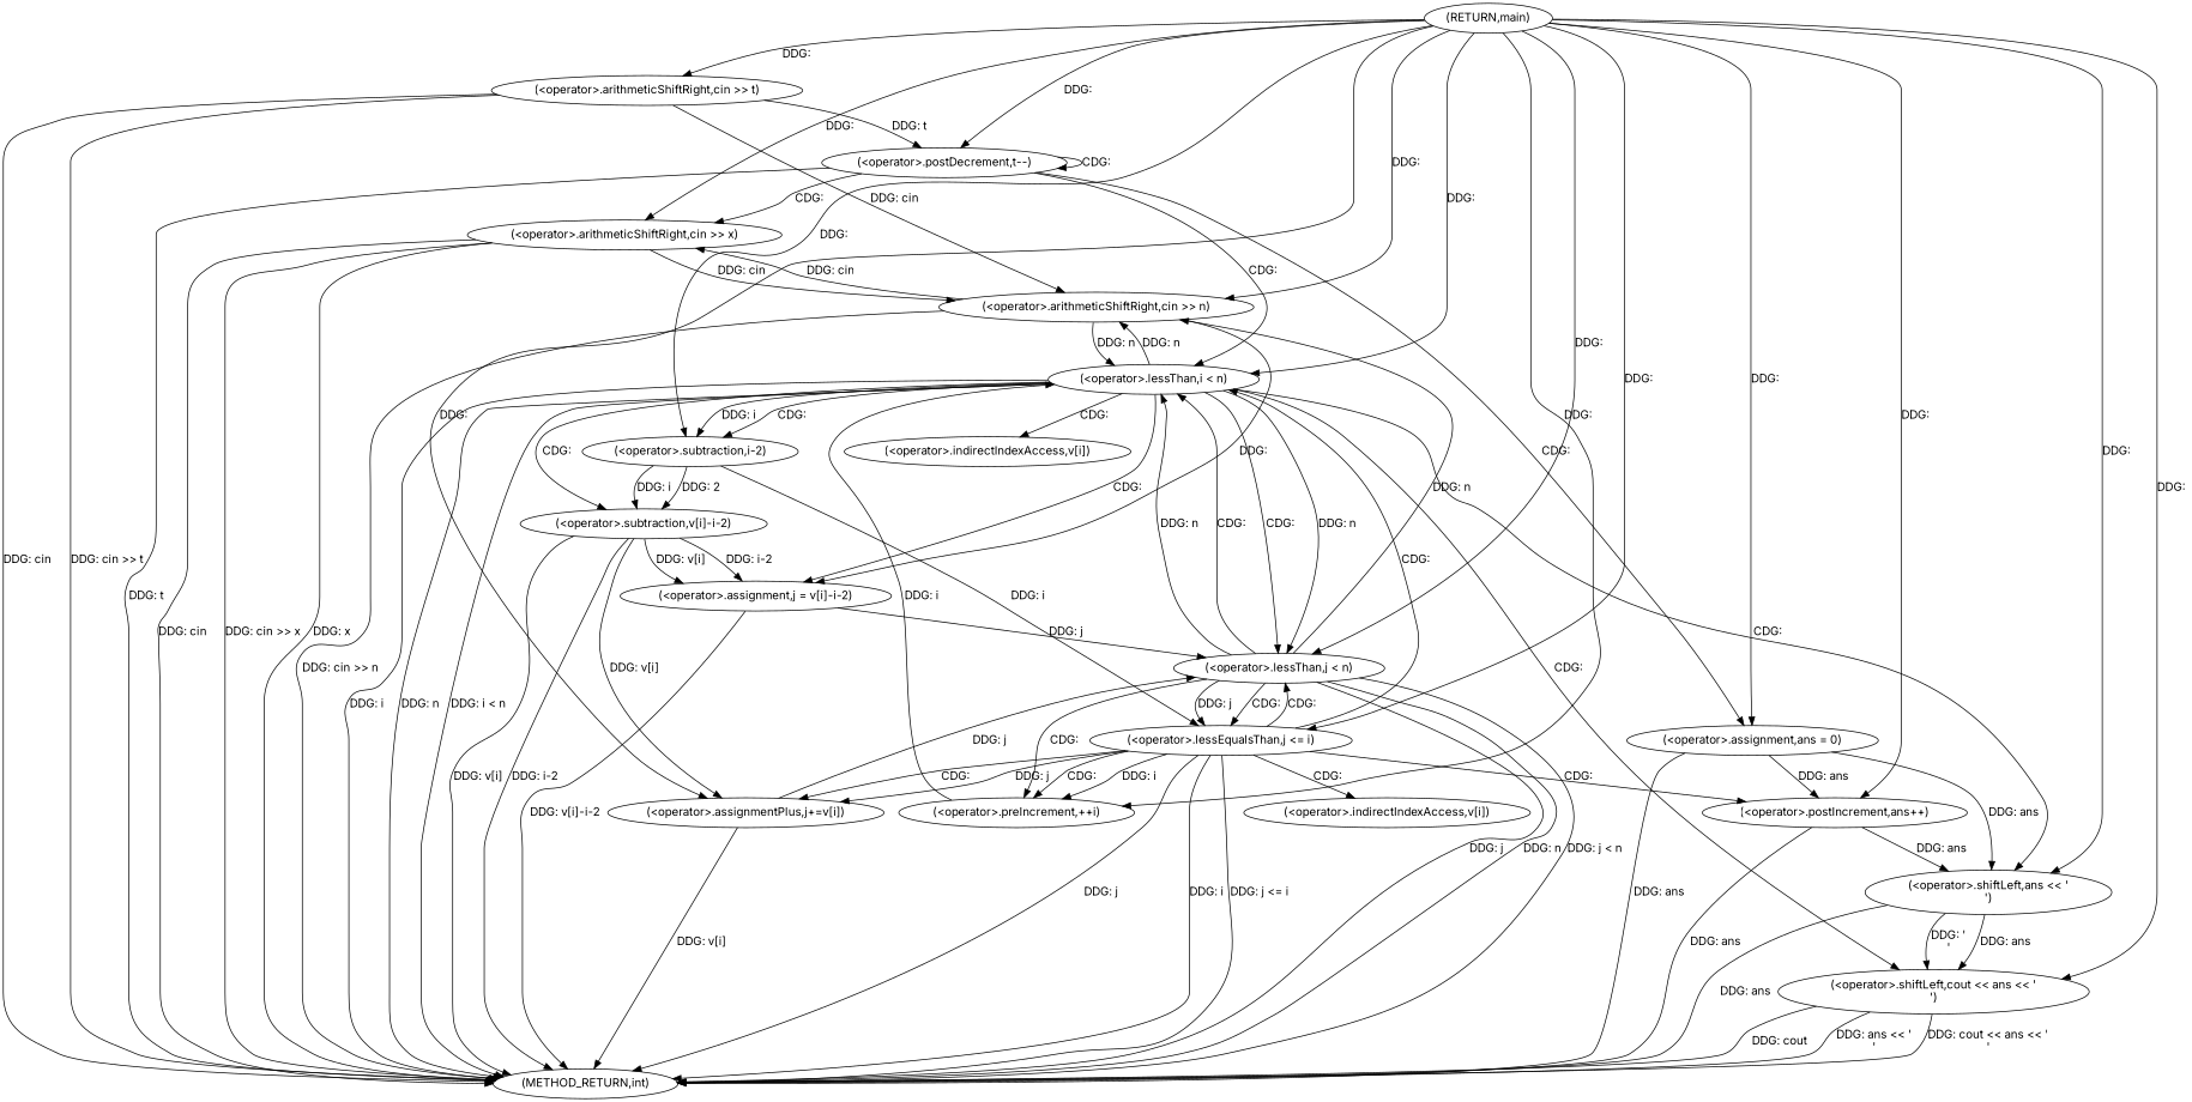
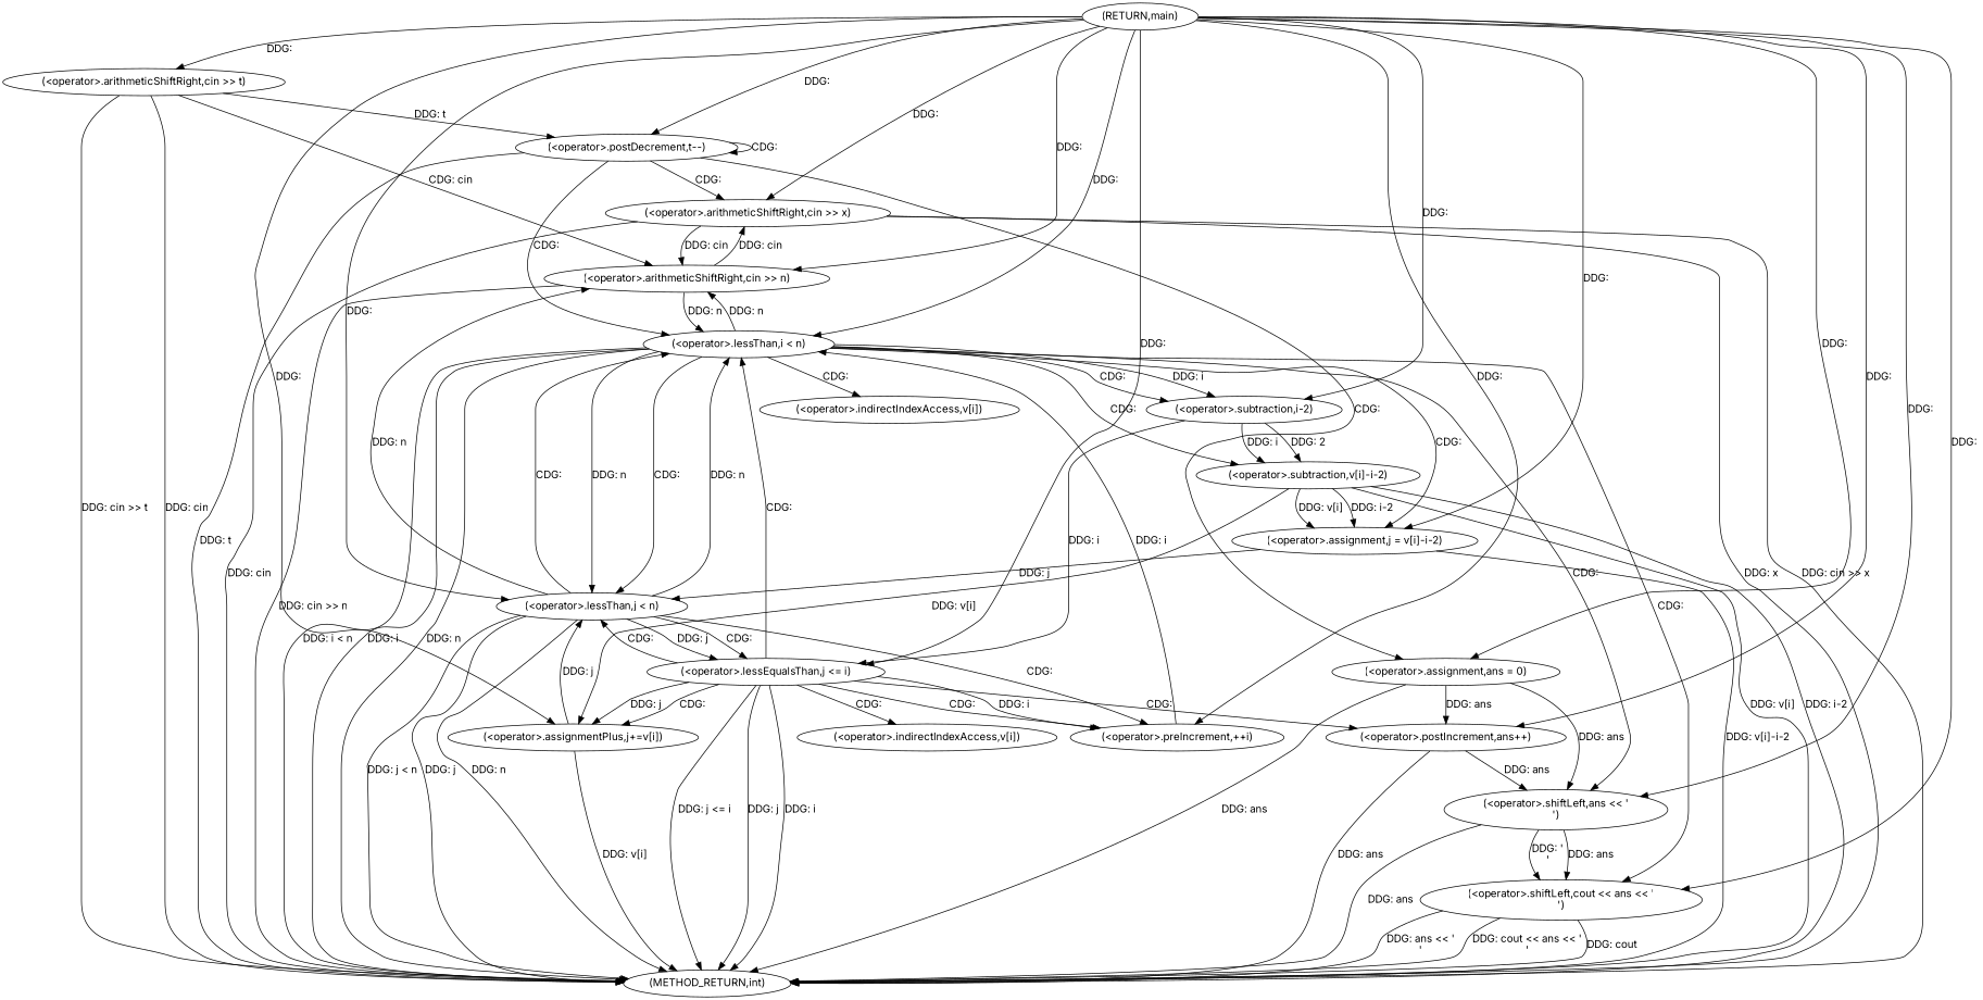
  digraph {
    fontname=Inter
    node [fontname=Inter]
    edge [fontname=Inter]
    n1 [label="(RETURN,main)"]
    n2 [label="(<operator>.arithmeticShiftRight,cin >> t)"]
    n3 [label="(<operator>.postDecrement,t--)"]
    n4 [label="(<operator>.arithmeticShiftRight,cin >> n)"]
    n5 [label="(<operator>.arithmeticShiftRight,cin >> x)"]
    n6 [label="(<operator>.assignment,ans = 0)"]
    n7 [label="(<operator>.shiftLeft,cout << ans << '\n')"]
    n8 [label="(<operator>.lessThan,i < n)"]
    n9 [label="(<operator>.preIncrement,++i)"]
    n10 [label="(<operator>.shiftLeft,ans << '\n')"]
    n11 [label="(<operator>.assignment,j = v[i]-i-2)"]
    n12 [label="(<operator>.lessThan,j < n)"]
    n13 [label="(<operator>.assignmentPlus,j+=v[i])"]
    n14 [label="(<operator>.postIncrement,ans++)"]
    n15 [label="(<operator>.lessEqualsThan,j <= i)"]
    n16 [label="(<operator>.subtraction,i-2)"]
    n17 [label="(METHOD_RETURN,int)"]
    n18 [label="(<operator>.subtraction,v[i]-i-2)"]
    n19 [label="(<operator>.indirectIndexAccess,v[i])"]
    n20 [label="(<operator>.indirectIndexAccess,v[i])"]
    n1 -> n2 [label="DDG: "]
    n1 -> n3 [label="DDG: "]
    n1 -> n4 [label="DDG: "]
    n1 -> n5 [label="DDG: "]
    n1 -> n6 [label="DDG: "]
    n1 -> n7 [label="DDG: "]
    n1 -> n8 [label="DDG: "]
    n1 -> n9 [label="DDG: "]
    n1 -> n10 [label="DDG: "]
-   n4 -> n11 [label="DDG: "]
+   n1 -> n11 [label="DDG: "]
    n1 -> n12 [label="DDG: "]
    n1 -> n13 [label="DDG: "]
    n1 -> n14 [label="DDG: "]
    n1 -> n15 [label="DDG: "]
    n1 -> n16 [label="DDG: "]
    n2 -> n3 [label="DDG: t"]
-   n2 -> n4 [label="DDG: cin"]
+   n2 -> n4 [label="CDG: cin"]
    n2 -> n17 [label="DDG: cin"]
    n2 -> n17 [label="DDG: cin >> t"]
    n3 -> n3 [label="CDG: "]
    n3 -> n5 [label="CDG: "]
    n3 -> n6 [label="CDG: "]
    n3 -> n8 [label="CDG: "]
    n3 -> n17 [label="DDG: t"]
    n4 -> n5 [label="DDG: cin"]
    n4 -> n8 [label="DDG: n"]
    n4 -> n17 [label="DDG: cin >> n"]
    n5 -> n4 [label="DDG: cin"]
    n5 -> n17 [label="DDG: cin"]
    n5 -> n17 [label="DDG: cin >> x"]
    n5 -> n17 [label="DDG: x"]
    n6 -> n10 [label="DDG: ans"]
    n6 -> n14 [label="DDG: ans"]
    n6 -> n17 [label="DDG: ans"]
    n7 -> n17 [label="DDG: ans << '\n'"]
    n7 -> n17 [label="DDG: cout << ans << '\n'"]
    n7 -> n17 [label="DDG: cout"]
    n8 -> n4 [label="DDG: n"]
    n8 -> n7 [label="CDG: "]
    n8 -> n10 [label="CDG: "]
    n8 -> n11 [label="CDG: "]
    n8 -> n12 [label="DDG: n"]
    n8 -> n12 [label="CDG: "]
    n8 -> n16 [label="DDG: i"]
    n8 -> n16 [label="CDG: "]
    n8 -> n17 [label="DDG: i"]
    n8 -> n17 [label="DDG: n"]
    n8 -> n17 [label="DDG: i < n"]
    n8 -> n18 [label="CDG: "]
    n8 -> n19 [label="CDG: "]
    n9 -> n8 [label="DDG: i"]
    n10 -> n7 [label="DDG: ans"]
    n10 -> n7 [label="DDG: '\n'"]
    n10 -> n17 [label="DDG: ans"]
    n11 -> n12 [label="DDG: j"]
    n11 -> n17 [label="DDG: v[i]-i-2"]
    n12 -> n4 [label="DDG: n"]
    n12 -> n8 [label="DDG: n"]
    n12 -> n8 [label="CDG: "]
    n12 -> n9 [label="CDG: "]
    n12 -> n15 [label="DDG: j"]
    n12 -> n15 [label="CDG: "]
    n12 -> n17 [label="DDG: j"]
    n12 -> n17 [label="DDG: n"]
    n12 -> n17 [label="DDG: j < n"]
    n13 -> n12 [label="DDG: j"]
    n13 -> n17 [label="DDG: v[i]"]
    n14 -> n10 [label="DDG: ans"]
    n14 -> n17 [label="DDG: ans"]
    n15 -> n8 [label="CDG: "]
    n15 -> n9 [label="DDG: i"]
    n15 -> n9 [label="CDG: "]
    n15 -> n12 [label="CDG: "]
    n15 -> n13 [label="DDG: j"]
    n15 -> n13 [label="CDG: "]
    n15 -> n14 [label="CDG: "]
    n15 -> n17 [label="DDG: j"]
    n15 -> n17 [label="DDG: i"]
    n15 -> n17 [label="DDG: j <= i"]
    n15 -> n20 [label="CDG: "]
    n16 -> n15 [label="DDG: i"]
    n16 -> n18 [label="DDG: 2"]
    n16 -> n18 [label="DDG: i"]
    n18 -> n11 [label="DDG: i-2"]
    n18 -> n11 [label="DDG: v[i]"]
    n18 -> n13 [label="DDG: v[i]"]
    n18 -> n17 [label="DDG: v[i]"]
    n18 -> n17 [label="DDG: i-2"]
  }
